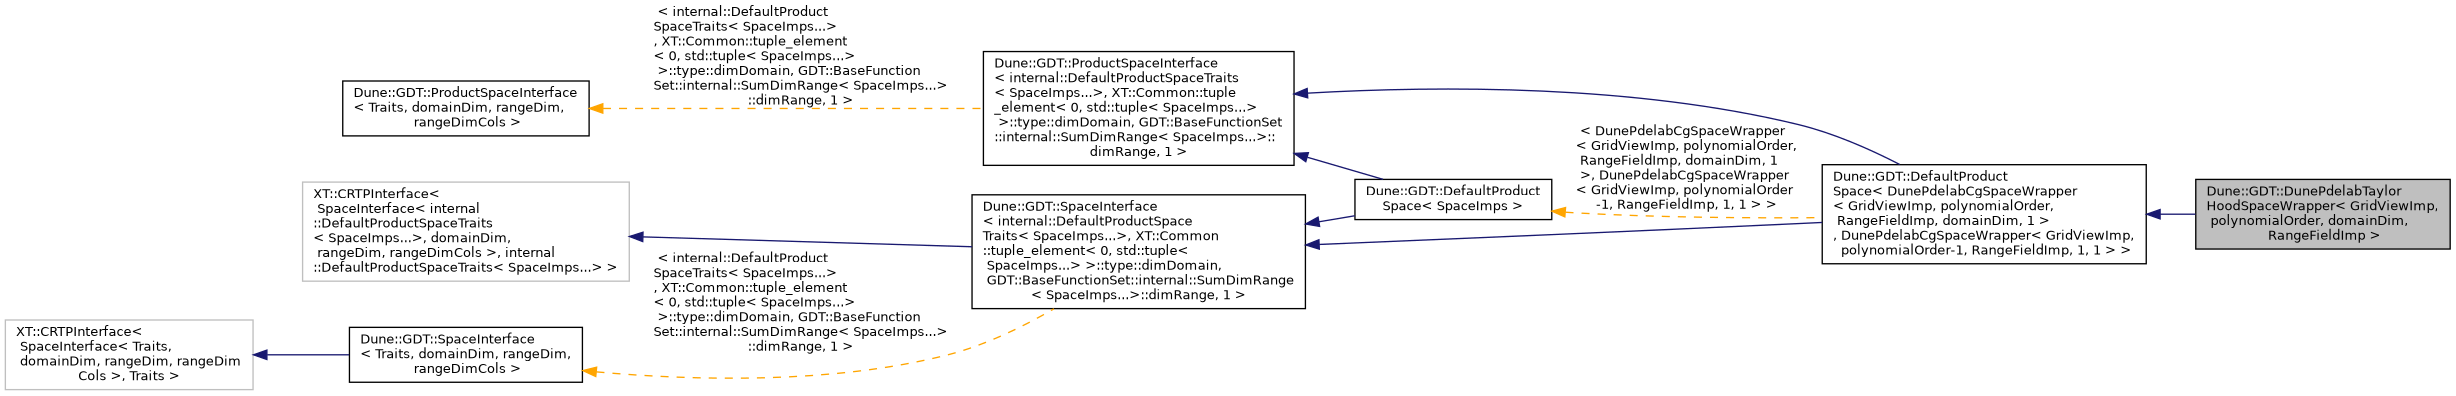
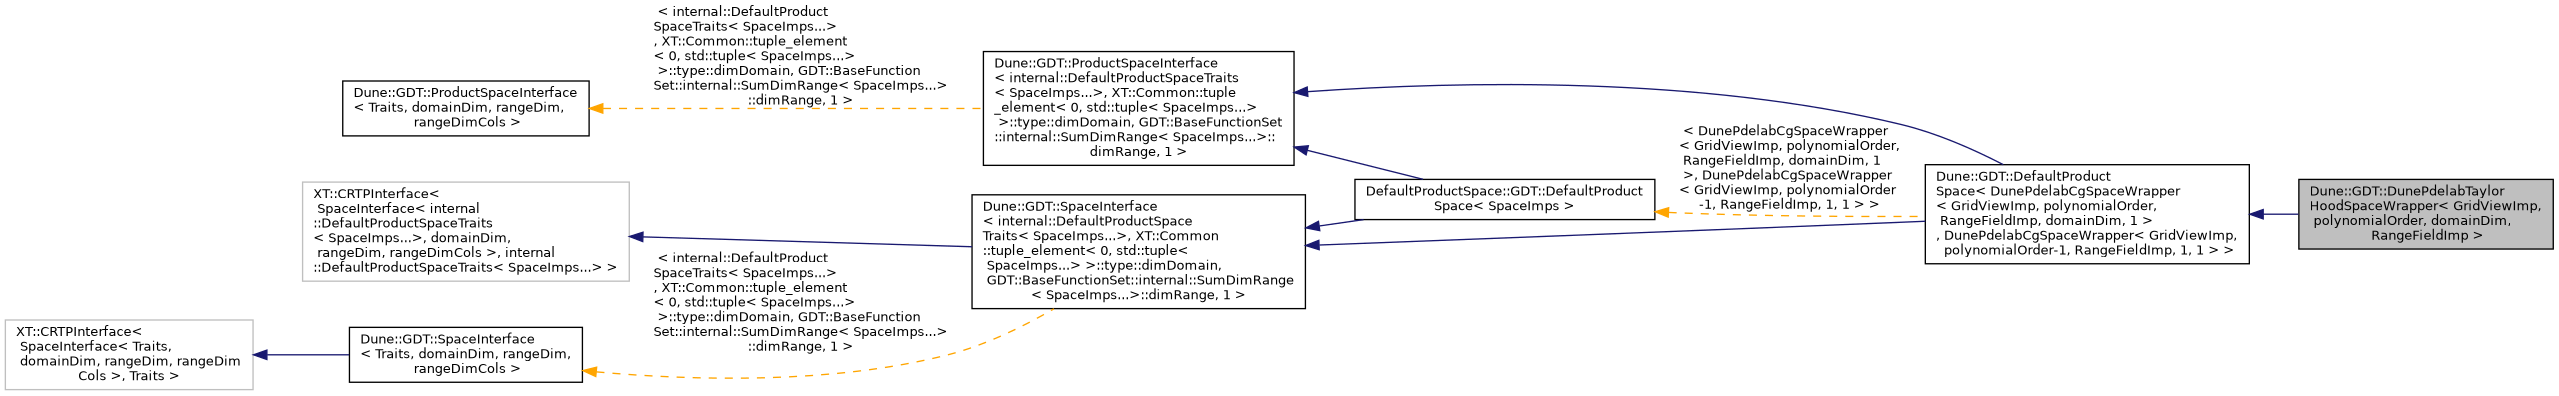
  digraph {
    rankdir=LR
    node [color=black fillcolor=white fontname=Helvetica fontsize=10 shape=record style=filled]
    edge [color=midnightblue dir=back fontname=Helvetica fontsize=10 labelfontname=Helvetica labelfontsize=10 style=solid]
    n1 [fillcolor=grey75 fontcolor=black height=0.2 label="Dune::GDT::DunePdelabTaylor\lHoodSpaceWrapper\< GridViewImp,\l polynomialOrder, domainDim,\l RangeFieldImp \>" width=0.4]
    n2 [height=0.2 label="Dune::GDT::DefaultProduct\lSpace\< DunePdelabCgSpaceWrapper\l\< GridViewImp, polynomialOrder,\l RangeFieldImp, domainDim, 1 \>\l, DunePdelabCgSpaceWrapper\< GridViewImp,\l polynomialOrder-1, RangeFieldImp, 1, 1 \> \>" width=0.4]
    n3 [height=0.2 label="Dune::GDT::SpaceInterface\l\< internal::DefaultProductSpace\lTraits\< SpaceImps...\>, XT::Common\l::tuple_element\< 0, std::tuple\<\l SpaceImps...\> \>::type::dimDomain,\l GDT::BaseFunctionSet::internal::SumDimRange\l\< SpaceImps...\>::dimRange, 1 \>" width=0.4]
-   n4 [height=0.2 label="Dune::GDT::DefaultProduct\lSpace\< SpaceImps \>" width=0.4]
+   n4 [height=0.2 label="DefaultProductSpace::GDT::DefaultProduct\lSpace\< SpaceImps \>" width=0.4]
    n5 [color=grey75 height=0.2 label="XT::CRTPInterface\<\l SpaceInterface\< internal\l::DefaultProductSpaceTraits\l\< SpaceImps...\>, domainDim,\l rangeDim, rangeDimCols \>, internal\l::DefaultProductSpaceTraits\< SpaceImps...\> \>" width=0.4]
    n6 [height=0.2 label="Dune::GDT::SpaceInterface\l\< Traits, domainDim, rangeDim,\l rangeDimCols \>" width=0.4]
    n7 [color=grey75 height=0.2 label="XT::CRTPInterface\<\l SpaceInterface\< Traits,\l domainDim, rangeDim, rangeDim\lCols \>, Traits \>" width=0.4]
    n8 [height=0.2 label="Dune::GDT::ProductSpaceInterface\l\< internal::DefaultProductSpaceTraits\l\< SpaceImps...\>, XT::Common::tuple\l_element\< 0, std::tuple\< SpaceImps...\>\l \>::type::dimDomain, GDT::BaseFunctionSet\l::internal::SumDimRange\< SpaceImps...\>::\ldimRange, 1 \>" width=0.4]
    n9 [height=0.2 label="Dune::GDT::ProductSpaceInterface\l\< Traits, domainDim, rangeDim,\l rangeDimCols \>" width=0.4]
    n2 -> n1
    n3 -> n2
    n3 -> n4
    n4 -> n2 [color=orange label=" \< DunePdelabCgSpaceWrapper\l\< GridViewImp, polynomialOrder,\l RangeFieldImp, domainDim, 1\l \>, DunePdelabCgSpaceWrapper\l\< GridViewImp, polynomialOrder\l-1, RangeFieldImp, 1, 1 \> \>" style=dashed]
    n5 -> n3
    n6 -> n3 [color=orange label=" \< internal::DefaultProduct\lSpaceTraits\< SpaceImps...\>\l, XT::Common::tuple_element\l\< 0, std::tuple\< SpaceImps...\>\l \>::type::dimDomain, GDT::BaseFunction\lSet::internal::SumDimRange\< SpaceImps...\>\l::dimRange, 1 \>" style=dashed]
    n7 -> n6
    n8 -> n2
    n8 -> n4
    n9 -> n8 [color=orange label=" \< internal::DefaultProduct\lSpaceTraits\< SpaceImps...\>\l, XT::Common::tuple_element\l\< 0, std::tuple\< SpaceImps...\>\l \>::type::dimDomain, GDT::BaseFunction\lSet::internal::SumDimRange\< SpaceImps...\>\l::dimRange, 1 \>" style=dashed]
  }
